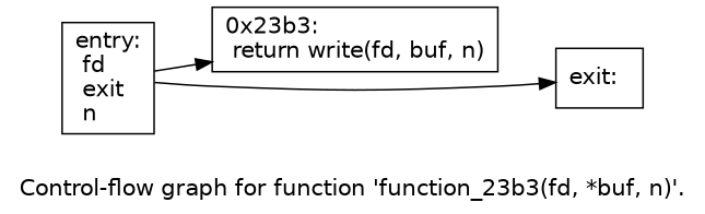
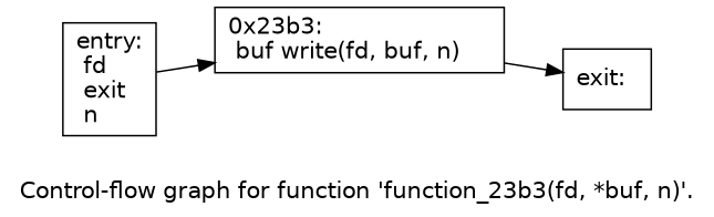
  digraph {
    fontname="DejaVu Sans"
    label="Control-flow graph for function 'function_23b3(fd, *buf, n)'."
    rankdir=LR
    node [fontname="DejaVu Sans" shape=record]
    edge [fontname="DejaVu Sans"]
    n1 [label="{entry:\l  fd\l  exit\l  n\l}"]
-   n2 [label="{0x23b3:\l  return write(fd, buf, n)\l}"]
+   n2 [label="{0x23b3:\l  buf write(fd, buf, n)\l}"]
    n3 [label="{exit:\l}"]
    n1 -> n2
-   n1 -> n3
+   n2 -> n3
  }
